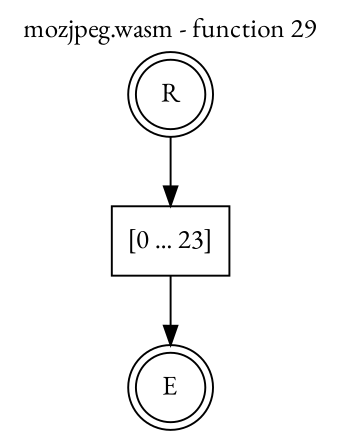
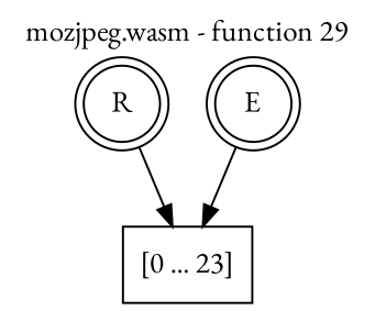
  digraph {
    fontname="EB Garamond"
    label="mozjpeg.wasm - function 29"
    labelfontcolor=black
    labelfontname=Helvetica
    labelfontsize=16
    labelloc=t
    node [fontname="EB Garamond" shape=doublecircle]
    edge [fontname="EB Garamond"]
    n1 [color=black label="[0 ... 23]" shape=box style=solid]
    R
    E
-   n1 -> E
+   E -> n1
    R -> n1
  }
